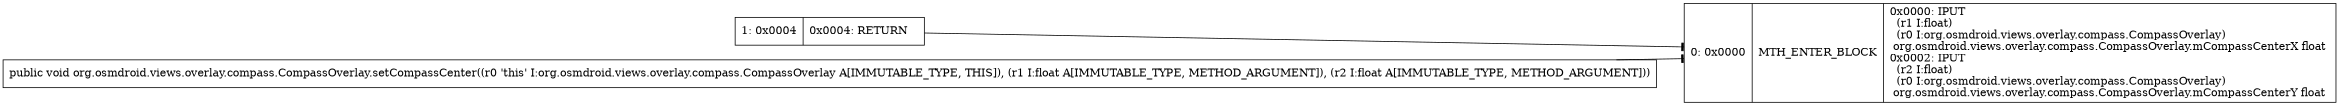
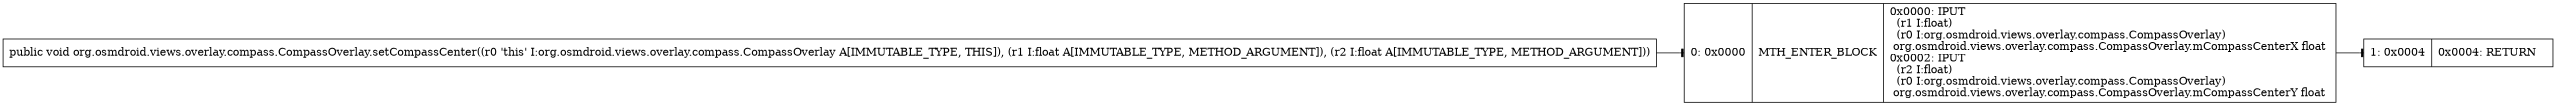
  digraph {
    rankdir=LR
    node [shape=record]
    edge [arrowhead=tee]
    n1 [label="{0\:\ 0x0000|MTH_ENTER_BLOCK\l|0x0000: IPUT  \l  (r1 I:float)\l  (r0 I:org.osmdroid.views.overlay.compass.CompassOverlay)\l org.osmdroid.views.overlay.compass.CompassOverlay.mCompassCenterX float \l0x0002: IPUT  \l  (r2 I:float)\l  (r0 I:org.osmdroid.views.overlay.compass.CompassOverlay)\l org.osmdroid.views.overlay.compass.CompassOverlay.mCompassCenterY float \l}"]
    n2 [label="{1\:\ 0x0004|0x0004: RETURN   \l}"]
    n3 [label="{public void org.osmdroid.views.overlay.compass.CompassOverlay.setCompassCenter((r0 'this' I:org.osmdroid.views.overlay.compass.CompassOverlay A[IMMUTABLE_TYPE, THIS]), (r1 I:float A[IMMUTABLE_TYPE, METHOD_ARGUMENT]), (r2 I:float A[IMMUTABLE_TYPE, METHOD_ARGUMENT])) }"]
-   n2 -> n1
+   n1 -> n2
    n3 -> n1
  }
